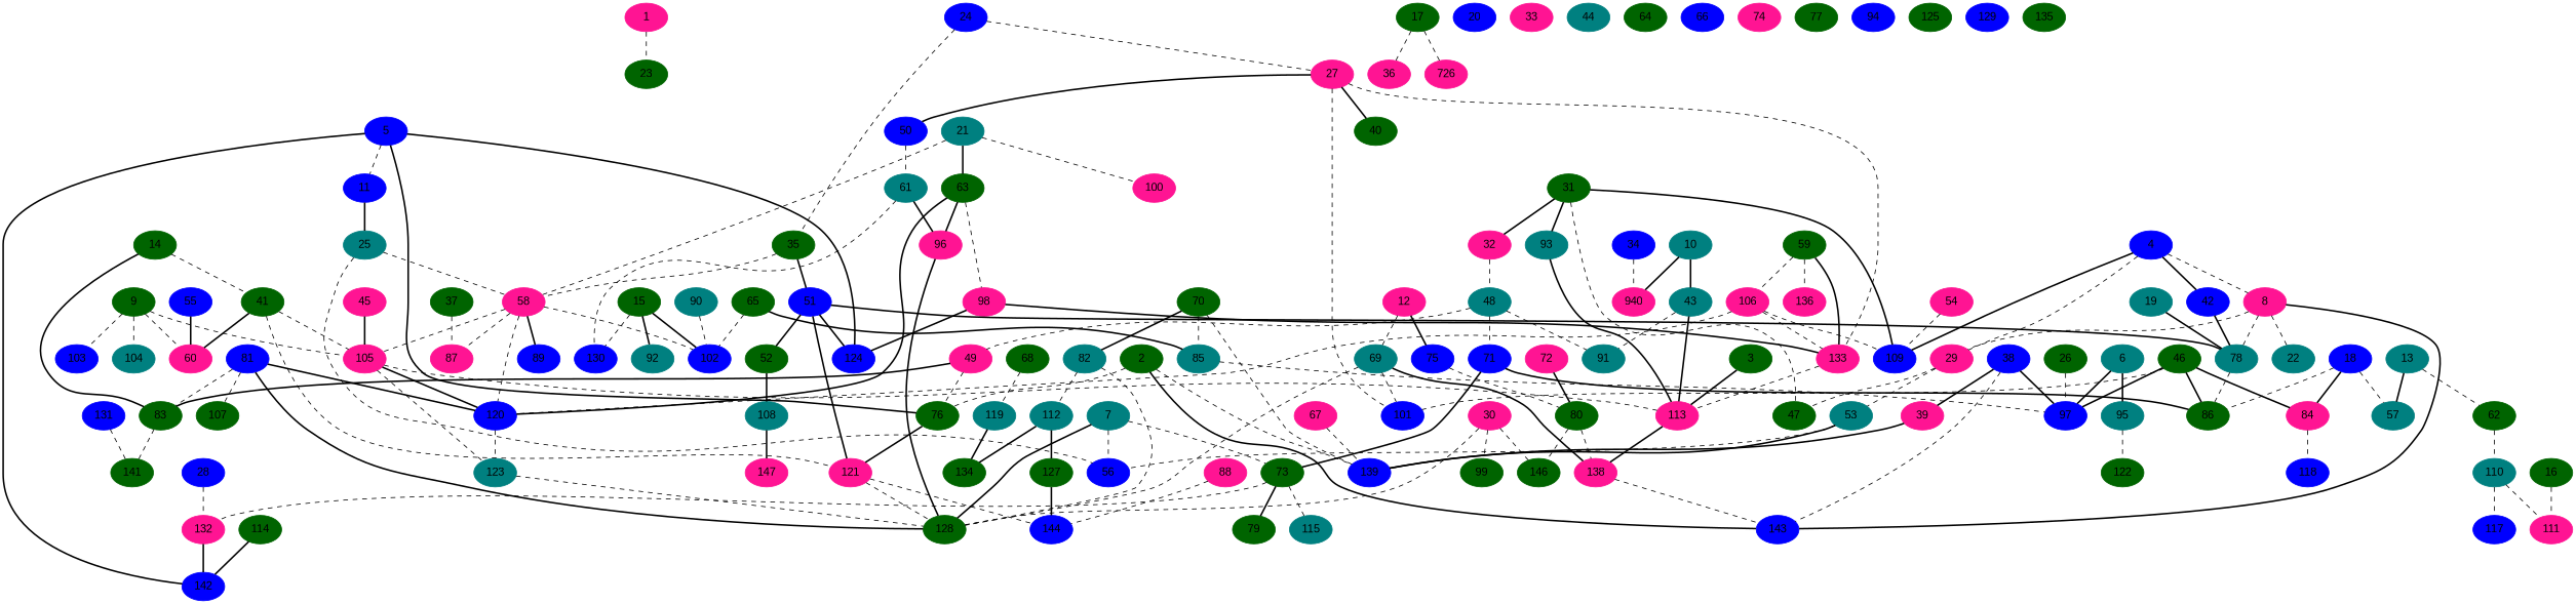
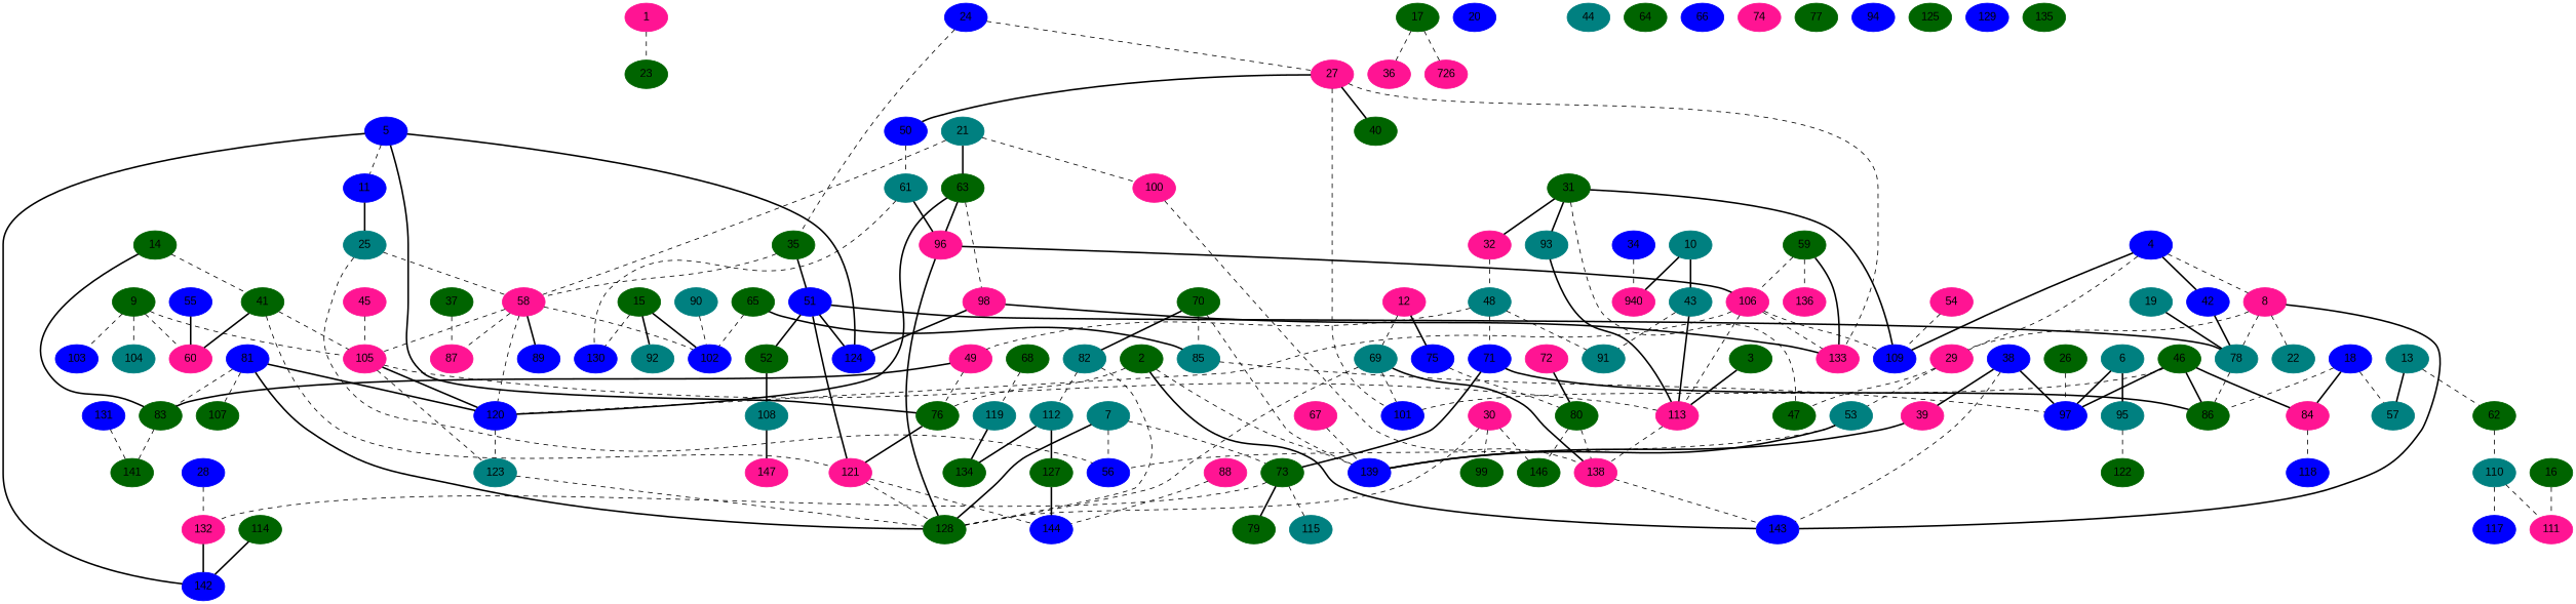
  graph {
    fontname="Liberation Sans"
    node [color=darkgreen fontname="Liberation Sans" style=filled]
    edge [fontname="Liberation Sans" style=dashed]
    1 [color=deeppink]
    23
    2
    76
    139 [color=blue]
    143 [color=blue]
    121 [color=deeppink]
    113 [color=deeppink]
    3
    138 [color=deeppink]
    4 [color=blue]
    8 [color=deeppink]
    29 [color=deeppink]
    42 [color=blue]
    109 [color=blue]
    22 [color=teal]
    78 [color=teal]
    47
    53 [color=teal]
    5 [color=blue]
    11 [color=blue]
    124 [color=blue]
    142 [color=blue]
    25 [color=teal]
    6 [color=teal]
    95 [color=teal]
    97 [color=blue]
    122
    7 [color=teal]
    56 [color=blue]
    73
    128
    132 [color=deeppink]
    79
    115 [color=teal]
    86
    60 [color=deeppink]
    9
    103 [color=blue]
    104 [color=teal]
    105 [color=deeppink]
    120 [color=blue]
    123 [color=teal]
    10 [color=teal]
    43 [color=teal]
    n46 [color=deeppink label=940]
    91 [color=teal]
    58 [color=deeppink]
    12 [color=deeppink]
    69 [color=teal]
    75 [color=blue]
    101 [color=blue]
    80
    13 [color=teal]
    57 [color=teal]
    62
    110 [color=teal]
    14
    41
    83
    141
    92 [color=teal]
    15
    102 [color=blue]
    130 [color=blue]
    111 [color=deeppink]
    16
    36 [color=deeppink]
    17
    n70 [color=deeppink label=726]
    18 [color=blue]
    84 [color=deeppink]
    118 [color=blue]
    19 [color=teal]
    20 [color=blue]
    21 [color=teal]
    63
    100 [color=deeppink]
    87 [color=deeppink]
    89 [color=blue]
    96 [color=deeppink]
    98 [color=deeppink]
    24 [color=blue]
    27 [color=deeppink]
    35
    40
    50 [color=blue]
    133 [color=deeppink]
    51 [color=blue]
    26
    61 [color=teal]
    88 [color=deeppink]
    144 [color=blue]
    28 [color=blue]
    30 [color=deeppink]
    99
    146
    31
    32 [color=deeppink]
    93 [color=teal]
    48 [color=teal]
    49 [color=deeppink]
    71 [color=blue]
-   33 [color=deeppink]
    34 [color=blue]
    52
    37
    38 [color=blue]
    39 [color=deeppink]
    44 [color=teal]
    45 [color=deeppink]
    46
    108 [color=teal]
    n114 [color=deeppink label=147]
    54 [color=deeppink]
    55 [color=blue]
    59
    106 [color=deeppink]
    136 [color=deeppink]
    117 [color=blue]
    64
    65
    85 [color=teal]
    66 [color=blue]
    67 [color=deeppink]
    119 [color=teal]
    68
    134
    70
    82 [color=teal]
    112 [color=teal]
    72 [color=deeppink]
    74 [color=deeppink]
    77
    81 [color=blue]
    107
    127
    90 [color=teal]
    94 [color=blue]
    114
    125
    129 [color=blue]
    131 [color=blue]
    135
    1 -- 23
    2 -- 76
    2 -- 139
    2 -- 143 [style=bold]
    76 -- 121 [style=bold]
    121 -- 128
    121 -- 144
-   113 -- 138 [style=bold]
+   113 -- 138
    3 -- 113 [style=bold]
    138 -- 143
    4 -- 8
    4 -- 29
    4 -- 42 [style=bold]
    4 -- 109 [style=bold]
    8 -- 143 [style=bold]
    8 -- 29
    8 -- 22
    8 -- 78
    29 -- 47
    29 -- 53
    42 -- 78 [style=bold]
    78 -- 86
    53 -- 139 [style=bold]
    53 -- 56
    5 -- 76 [style=bold]
    5 -- 11
    5 -- 124 [style=bold]
    5 -- 142 [style=bold]
    11 -- 25 [style=bold]
    25 -- 56
    25 -- 58
    6 -- 95 [style=bold]
    6 -- 97 [style=bold]
    95 -- 122
    7 -- 56
    7 -- 73
    7 -- 128 [style=bold]
    73 -- 132
    73 -- 79 [style=bold]
    73 -- 115
    132 -- 142 [style=bold]
    9 -- 60
    9 -- 103
    9 -- 104
    9 -- 105
    105 -- 113
    105 -- 120 [style=bold]
    105 -- 123
    120 -- 123
    123 -- 128
    10 -- 43 [style=bold]
    10 -- n46 [style=bold]
    43 -- 113 [style=bold]
    43 -- 91
    58 -- 105
    58 -- 120
    58 -- 102
    58 -- 87
    58 -- 89 [style=bold]
    12 -- 69
    12 -- 75 [style=bold]
    69 -- 138 [style=bold]
    69 -- 128
    69 -- 101
    75 -- 80
    80 -- 138
    80 -- 146
    13 -- 57 [style=bold]
    13 -- 62
    62 -- 110
    110 -- 111
    110 -- 117
    14 -- 41
    14 -- 83 [style=bold]
    41 -- 121
    41 -- 60 [style=bold]
    41 -- 105
    83 -- 141
    15 -- 92 [style=bold]
    15 -- 102 [style=bold]
    15 -- 130
    16 -- 111
    17 -- 36
    17 -- n70
    18 -- 86
    18 -- 57
    18 -- 84 [style=bold]
    84 -- 118
    19 -- 78 [style=bold]
    21 -- 58
    21 -- 63 [style=bold]
    21 -- 100
    63 -- 120 [style=bold]
    63 -- 96 [style=bold]
    63 -- 98
+   100 -- 138
    96 -- 128 [style=bold]
+   96 -- 106 [style=bold]
    98 -- 124 [style=bold]
    98 -- 133 [style=bold]
    24 -- 27
    24 -- 35
    27 -- 101
    27 -- 40 [style=bold]
    27 -- 50 [style=bold]
    27 -- 133
    35 -- 58
    35 -- 51 [style=bold]
    50 -- 61
    51 -- 121 [style=bold]
    51 -- 78 [style=bold]
    51 -- 124 [style=bold]
    51 -- 52 [style=bold]
    26 -- 97
    61 -- 130
    61 -- 96 [style=bold]
    88 -- 144
    28 -- 132
    30 -- 128
    30 -- 99
    30 -- 146
    31 -- 109 [style=bold]
    31 -- 47
    31 -- 32 [style=bold]
    31 -- 93 [style=bold]
    32 -- 48
    93 -- 113 [style=bold]
    48 -- 91
    48 -- 49
    48 -- 71
    49 -- 76
    49 -- 83 [style=bold]
    71 -- 73 [style=bold]
    71 -- 86 [style=bold]
    34 -- n46
    52 -- 108 [style=bold]
    37 -- 87
    38 -- 143
    38 -- 97 [style=bold]
    38 -- 39 [style=bold]
    39 -- 139 [style=bold]
-   45 -- 105 [style=bold]
+   45 -- 105
    46 -- 97 [style=bold]
    46 -- 86 [style=bold]
    46 -- 101
    46 -- 84 [style=bold]
    108 -- n114 [style=bold]
    54 -- 109
    55 -- 60 [style=bold]
    59 -- 133 [style=bold]
    59 -- 106
    59 -- 136
-   133 -- 113
+   106 -- 113
    106 -- 109
    106 -- 120
    106 -- 133
    65 -- 102
    65 -- 85 [style=bold]
    85 -- 97
    67 -- 139
    119 -- 134 [style=bold]
    68 -- 119
    70 -- 139
    70 -- 85
    70 -- 82 [style=bold]
    82 -- 128
    82 -- 112
    112 -- 134 [style=bold]
    112 -- 127 [style=bold]
    72 -- 80 [style=bold]
    81 -- 128 [style=bold]
    81 -- 120 [style=bold]
    81 -- 83
    81 -- 107
    127 -- 144 [style=bold]
    90 -- 102
    114 -- 142 [style=bold]
    131 -- 141
  }
